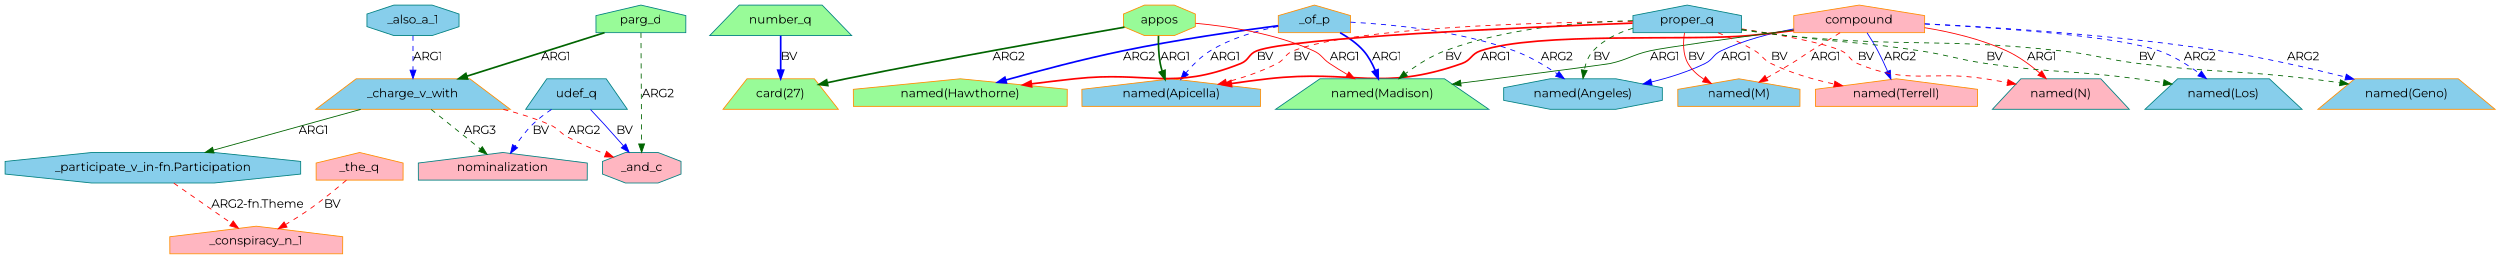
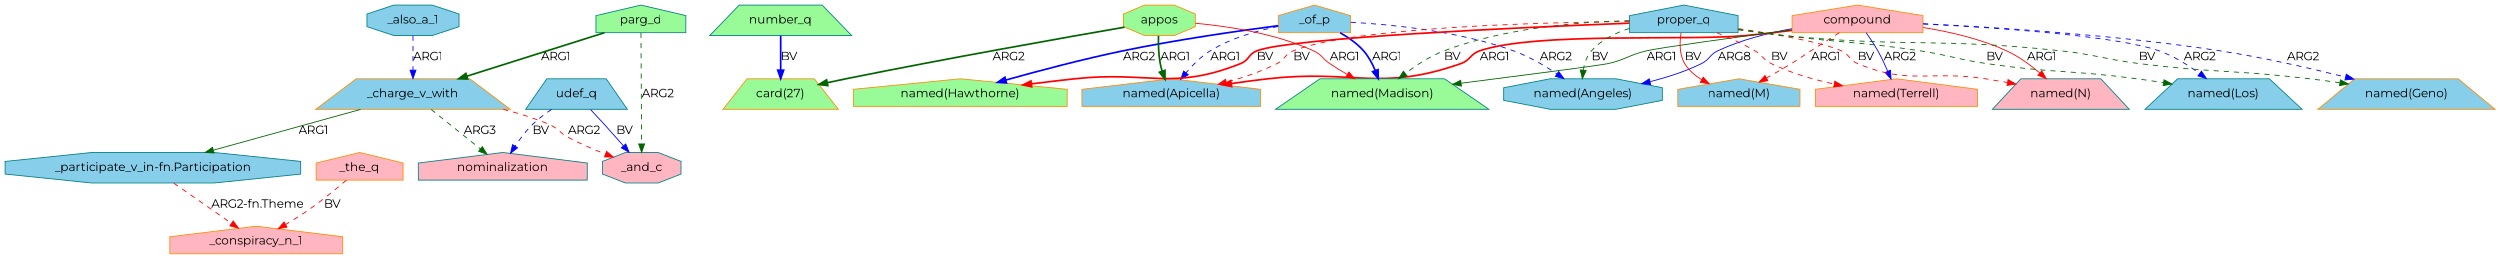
  digraph {
    fontname=Montserrat
    node [color=teal fillcolor=skyblue fontname=Montserrat shape=house style=filled]
    edge [color=red fontname=Montserrat style=dashed]
    "_participate_v_in-fn.Participation" [shape=octagon]
    _conspiracy_n_1 [color=darkorange fillcolor=lightpink]
    compound [color=darkorange fillcolor=lightpink]
    "named(N)" [fillcolor=lightpink shape=trapezium]
    "named(Angeles)" [shape=octagon]
    "named(Los)" [shape=trapezium]
    "named(Apicella)" [color=darkorange]
    "named(Geno)" [color=darkorange shape=trapezium]
    "named(Terrell)" [color=darkorange fillcolor=lightpink]
    "named(Madison)" [fillcolor=palegreen shape=trapezium]
    "named(M)" [color=darkorange]
    _also_a_1 [shape=octagon]
    _charge_v_with [color=darkorange shape=trapezium]
    _and_c [fillcolor=lightpink shape=octagon]
    nominalization [fillcolor=lightpink]
    _the_q [color=darkorange fillcolor=lightpink]
    _of_p [color=darkorange]
    "named(Hawthorne)" [color=darkorange fillcolor=palegreen]
    proper_q
    parg_d [fillcolor=palegreen]
    appos [color=darkorange fillcolor=palegreen shape=octagon]
    "card(27)" [color=darkorange fillcolor=palegreen shape=trapezium]
    udef_q [shape=trapezium]
    number_q [fillcolor=palegreen shape=trapezium]
    "_participate_v_in-fn.Participation" -> _conspiracy_n_1 [label="ARG2-fn.Theme"]
    compound -> "named(N)" [label=ARG1 style=solid]
-   compound -> "named(Angeles)" [color=blue label=ARG1 style=solid]
+   compound -> "named(Angeles)" [color=blue label=ARG8 style=solid]
    compound -> "named(Los)" [color=blue label=ARG2]
    compound -> "named(Apicella)" [label=ARG1 style=bold]
    compound -> "named(Geno)" [color=blue label=ARG2]
    compound -> "named(Terrell)" [color=blue label=ARG2 style=solid]
    compound -> "named(Madison)" [color=darkgreen label=ARG1 style=solid]
    compound -> "named(M)" [label=ARG1]
    _also_a_1 -> _charge_v_with [color=blue label=ARG1]
    _charge_v_with -> "_participate_v_in-fn.Participation" [color=darkgreen label=ARG1 style=solid]
    _charge_v_with -> _and_c [label=ARG2]
    _charge_v_with -> nominalization [color=darkgreen label=ARG3]
    _the_q -> _conspiracy_n_1 [label=BV]
    _of_p -> "named(Angeles)" [color=blue label=ARG2]
    _of_p -> "named(Apicella)" [color=blue label=ARG1]
    _of_p -> "named(Madison)" [color=blue label=ARG1 style=bold]
    _of_p -> "named(Hawthorne)" [color=blue label=ARG2 style=bold]
    proper_q -> "named(N)" [label=BV]
    proper_q -> "named(Angeles)" [color=darkgreen label=BV]
    proper_q -> "named(Los)" [color=darkgreen label=BV]
    proper_q -> "named(Apicella)" [label=BV]
    proper_q -> "named(Geno)" [color=darkgreen label=BV]
    proper_q -> "named(Terrell)" [label=BV]
    proper_q -> "named(Madison)" [color=darkgreen label=BV]
    proper_q -> "named(M)" [label=BV style=solid]
    proper_q -> "named(Hawthorne)" [label=BV style=bold]
    parg_d -> _charge_v_with [color=darkgreen label=ARG1 style=bold]
    parg_d -> _and_c [color=darkgreen label=ARG2]
    appos -> "named(Apicella)" [color=darkgreen label=ARG1 style=bold]
    appos -> "named(Madison)" [label=ARG1 style=solid]
    appos -> "card(27)" [color=darkgreen label=ARG2 style=bold]
    udef_q -> _and_c [color=blue label=BV style=solid]
    udef_q -> nominalization [color=blue label=BV]
    number_q -> "card(27)" [color=blue label=BV style=bold]
  }
